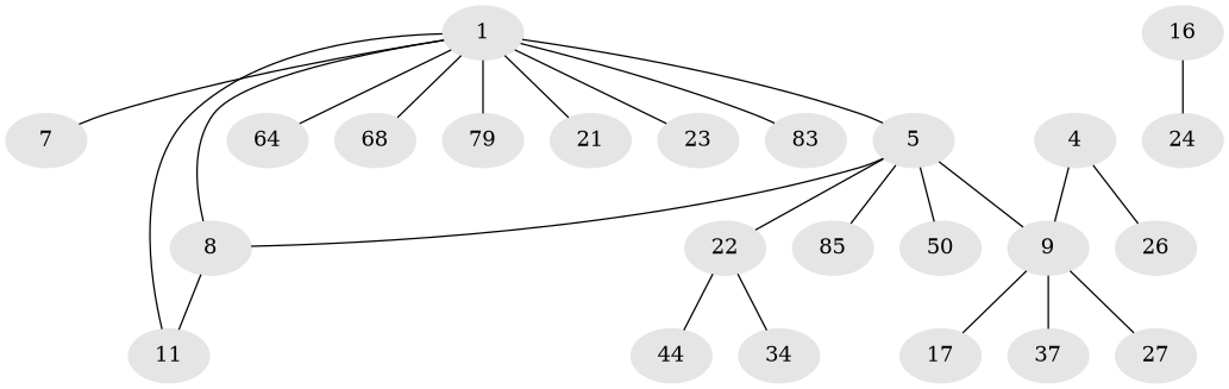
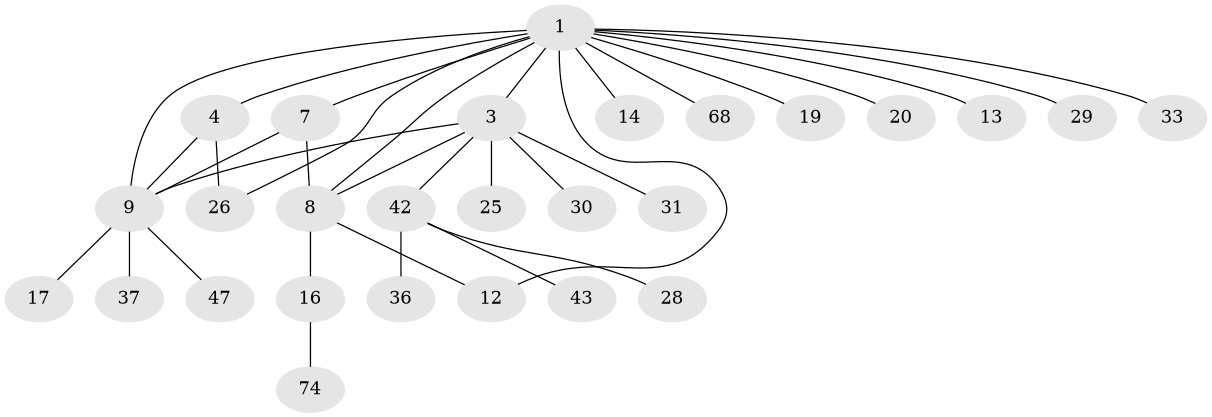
  graph {
    node [color=gray90 style=filled]
    1 [super="+3+2"]
    4
-   5 [super="+6"]
+   5 [super="+6" label=3]
    7
    8 [super="+15"]
    9 [super="+10+20"]
-   11 [super="+37"]
-   14 [label=64]
+   11 [super="+37" label=12]
+   14
    n9 [label=68]
-   19 [label=79]
-   21
-   23 [super="+42+43"]
+   19
+   21 [label=20]
+   23 [super="+42+43" label=13]
    26
-   33 [label=83]
-   22
-   25 [label=85]
-   30 [label=50]
+   29 [super="+34+32"]
+   33
+   22 [label=42]
+   25
+   30
+   31
    16 [super="+38"]
    17
    n22 [label=37 super="+39"]
-   47 [label=27]
-   36 [label=34]
-   44
-   24
+   47
+   28
+   36
+   44 [label=43]
+   24 [label=74]
+   1 -- 4
    1 -- 5 [weight=2]
    1 -- 7
    1 -- 8
+   1 -- 9
    1 -- 11
    1 -- 14
    1 -- n9
    1 -- 19
    1 -- 21
    1 -- 23
+   1 -- 26
+   1 -- 29
    1 -- 33
    4 -- 9
    4 -- 26
    5 -- 8
    5 -- 9
    5 -- 22
    5 -- 25
    5 -- 30
+   5 -- 31
+   7 -- 8
+   7 -- 9
    8 -- 11
+   8 -- 16
    9 -- 17
    9 -- n22
    9 -- 47
+   22 -- 28
    22 -- 36
    22 -- 44
    16 -- 24
  }
